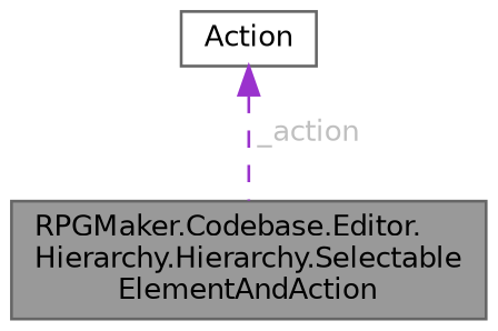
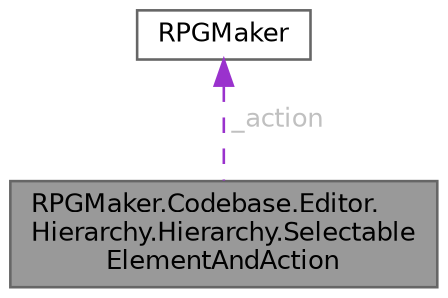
  digraph {
    node [color=gray40 fontname=Helvetica fontsize=10 shape=box style=filled]
    n1 [fillcolor=grey60 fontcolor=black height=0.2 label="RPGMaker.Codebase.Editor.\lHierarchy.Hierarchy.Selectable\lElementAndAction" width=0.4]
-   n2 [fillcolor=white height=0.2 label=Action width=0.4]
+   n2 [fillcolor=white height=0.2 label=RPGMaker width=0.4]
    n2 -> n1 [color=darkorchid3 dir=back fontcolor=grey fontname=Helvetica fontsize=10 label=" _action" labelfontname=Helvetica labelfontsize=10 style=dashed]
  }
